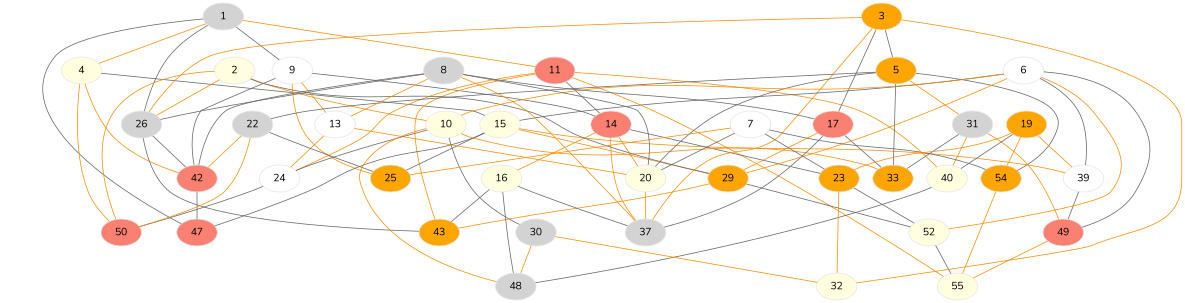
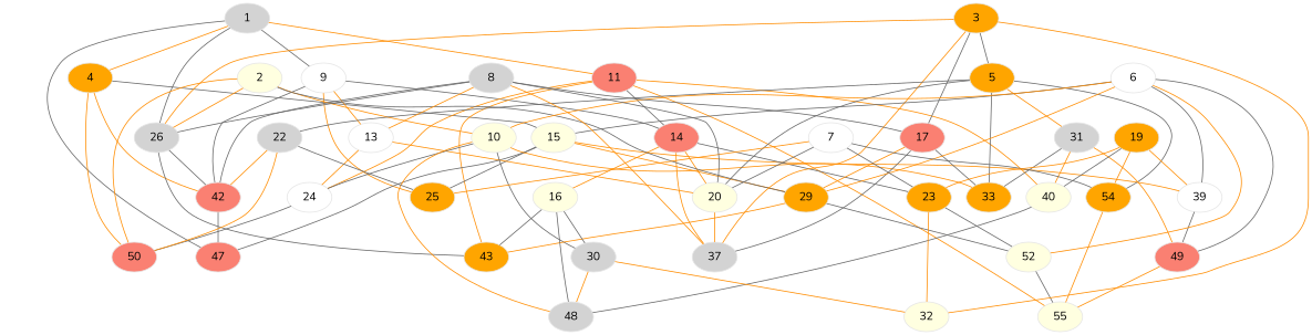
  graph {
    fontname=Nunito
    node [color=gray90 fillcolor=orange fontname=Nunito style=filled]
    edge [color=darkorange fontname=Nunito]
    1 [fillcolor=lightgrey super="+44"]
-   4 [fillcolor=lightyellow]
+   4
    9 [fillcolor=white super="+18"]
    11 [fillcolor=salmon super="+28"]
    26 [fillcolor=lightgrey super="+41"]
    47 [fillcolor=salmon]
    50 [fillcolor=salmon]
    15 [fillcolor=lightyellow super="+56"]
    42 [fillcolor=salmon super="+57"]
    25
    13 [fillcolor=white super="+36"]
    14 [fillcolor=salmon super="+59"]
    24 [fillcolor=white]
    40 [fillcolor=lightyellow]
    43
    55 [fillcolor=lightyellow]
    10 [fillcolor=lightyellow super="+51"]
    33
    30 [fillcolor=lightgrey]
    48 [fillcolor=lightgrey]
    2 [fillcolor=lightyellow]
    29 [super="+53"]
    52 [fillcolor=lightyellow]
    3 [super="+12"]
    5 [super="+39"]
    17 [fillcolor=salmon super="+45"]
    32 [fillcolor=lightyellow]
    37 [fillcolor=lightgrey super="+58"]
    20 [fillcolor=lightyellow super="+46"]
    22 [fillcolor=lightgrey]
    31 [fillcolor=lightgrey]
    54
    n33 [fillcolor=white label=39]
    49 [fillcolor=salmon]
    6 [fillcolor=white super="+21"]
    7 [fillcolor=white]
    23 [super="+27"]
    8 [fillcolor=lightgrey super="+35"]
    16 [fillcolor=lightyellow]
    19
    1 -- 4
    1 -- 9 [color=gray40 weight=2]
    1 -- 11
    1 -- 26 [color=gray40]
    1 -- 47 [color=gray40]
    4 -- 50
    4 -- 15 [color=gray40]
    4 -- 42
    9 -- 42 [color=gray40]
    9 -- 25
    9 -- 13
    9 -- 14 [color=gray40]
    11 -- 14 [color=gray40]
    11 -- 24
    11 -- 40
    11 -- 43
    11 -- 55
    26 -- 42 [color=gray40]
    26 -- 43 [color=gray40]
    15 -- 47 [color=gray40]
    15 -- 25 [color=gray40]
    15 -- 29
    15 -- n33
    42 -- 47 [color=gray40]
    13 -- 24
    13 -- 20
    14 -- 37
    14 -- 20
    14 -- 23 [color=gray40]
    14 -- 16
    24 -- 50 [color=gray40]
    40 -- 48 [color=gray40]
    10 -- 24 [color=gray40]
    10 -- 33
    10 -- 30 [color=gray40]
    10 -- 48
    30 -- 48
    30 -- 32
    2 -- 26
    2 -- 50
    2 -- 10
    2 -- 29 [color=gray40]
    29 -- 43
    29 -- 52 [color=gray40]
    52 -- 55 [color=gray40]
    3 -- 26
    3 -- 5 [color=gray40]
    3 -- 17 [color=gray40]
    3 -- 32 [weight=2]
    3 -- 37
    5 -- 33 [color=gray40]
    5 -- 20 [color=gray40]
    5 -- 22 [color=gray40]
    5 -- 31
    5 -- 54 [color=gray40]
    17 -- 33 [color=gray40]
    17 -- 29
    17 -- 37 [color=gray40 weight=2]
    20 -- 37
    22 -- 50
    22 -- 42
    22 -- 25 [color=gray40]
    31 -- 40
    31 -- 33 [color=gray40]
    31 -- 49
    54 -- 55
    n33 -- 49 [color=gray40]
    49 -- 55
    6 -- 15 [color=gray40]
    6 -- 10
    6 -- 29
    6 -- 52
    6 -- n33 [color=gray40]
    6 -- 49 [color=gray40]
    7 -- 25
    7 -- 20 [color=gray40]
    7 -- 54 [color=gray40]
    7 -- 23 [color=gray40]
    23 -- 52 [color=gray40]
    23 -- 32
    8 -- 26 [color=gray40]
    8 -- 42 [color=gray40]
    8 -- 13
    8 -- 17 [color=gray40]
    8 -- 37
    8 -- 20 [color=gray40]
    16 -- 43 [color=gray40]
-   16 -- 37 [color=gray40]
+   16 -- 30 [color=gray40]
    16 -- 48 [color=gray40]
    19 -- 40 [color=gray40]
    19 -- 54
    19 -- n33
    19 -- 23
  }
